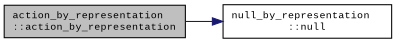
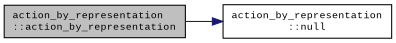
  digraph {
    rankdir=LR
    fontname="Liberation Mono"
    node [color=black fontname="Liberation Mono" fontsize=10 shape=record style=filled]
    n1 [fillcolor=grey75 fontcolor=black height=0.2 label="action_by_representation\l::action_by_representation" width=0.4]
-   n2 [fillcolor=white height=0.2 label="null_by_representation\l::null" width=0.4]
+   n2 [fillcolor=white height=0.2 label="action_by_representation\l::null" width=0.4]
    n1 -> n2 [color=midnightblue fontname="Liberation Mono" fontsize=10 labelfontname=Helvetica labelfontsize=10 style=solid]
  }
